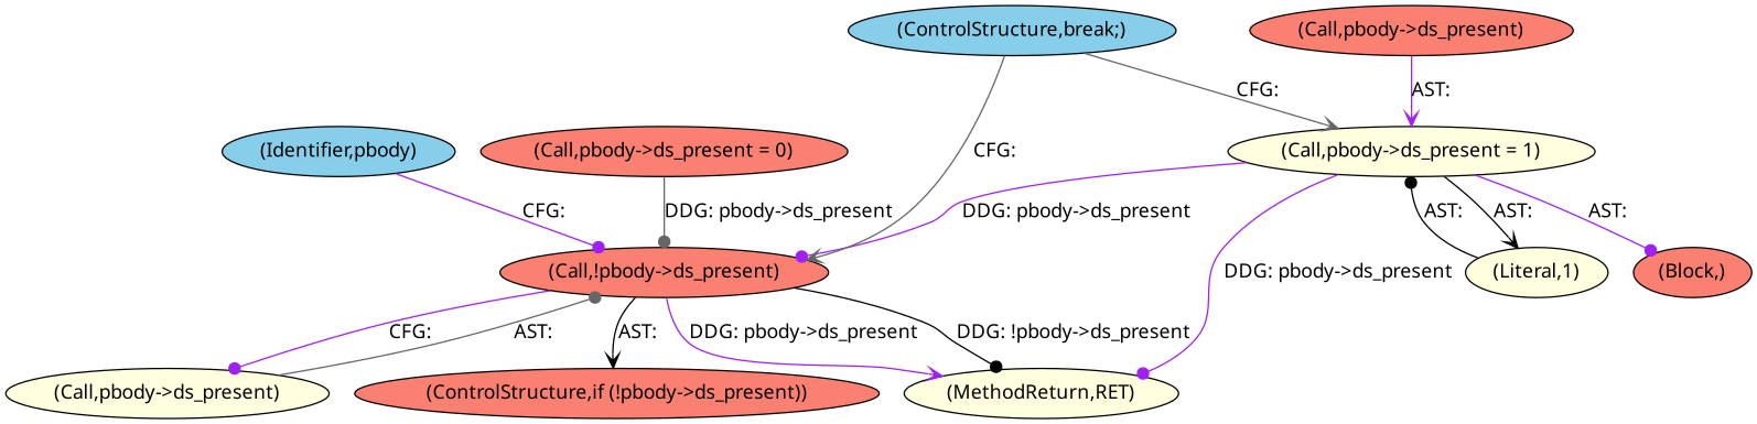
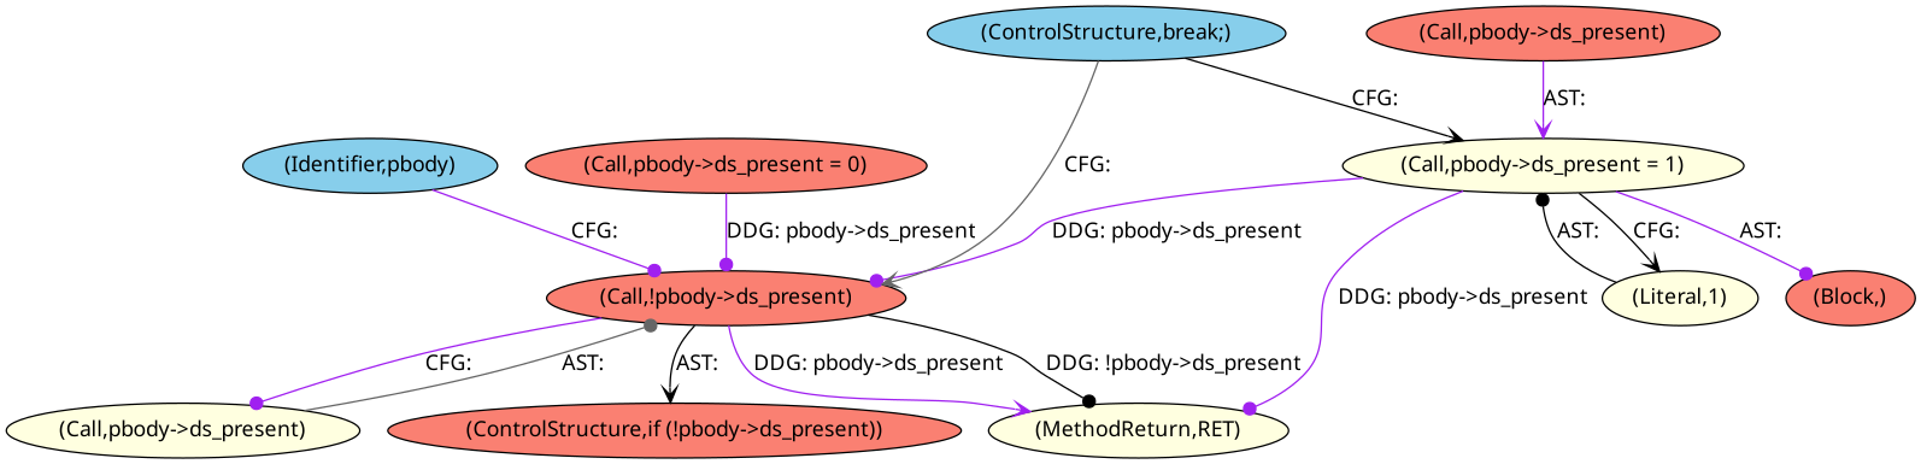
  digraph {
    fontname="Noto Sans"
    node [fillcolor=salmon fontname="Noto Sans" style=filled]
    edge [arrowhead=dot color=purple fontname="Noto Sans"]
    n1 [fillcolor=lightyellow label="(Call,pbody->ds_present = 1)"]
    n2 [label="(Call,!pbody->ds_present)"]
    n3 [label="(Block,)"]
    n4 [fillcolor=lightyellow label="(Literal,1)"]
    n5 [fillcolor=lightyellow label="(MethodReturn,RET)"]
    n6 [fillcolor=lightyellow label="(Call,pbody->ds_present)"]
    n7 [label="(ControlStructure,if (!pbody->ds_present))"]
    n8 [fillcolor=skyblue label="(Identifier,pbody)"]
    n9 [label="(Call,pbody->ds_present = 0)"]
    n10 [label="(Call,pbody->ds_present)"]
    n11 [fillcolor=skyblue label="(ControlStructure,break;)"]
    n1 -> n2 [label="DDG: pbody->ds_present"]
    n1 -> n3 [label="AST: "]
-   n1 -> n4 [arrowhead=vee color=black label="AST: "]
+   n1 -> n4 [arrowhead=vee color=black label="CFG: "]
    n1 -> n5 [label="DDG: pbody->ds_present"]
    n2 -> n5 [color=black label="DDG: !pbody->ds_present"]
    n2 -> n5 [arrowhead=vee label="DDG: pbody->ds_present"]
    n2 -> n6 [label="CFG: "]
    n2 -> n7 [arrowhead=vee color=black label="AST: "]
    n4 -> n1 [color=black label="AST: "]
    n6 -> n2 [color=gray40 label="AST: "]
    n8 -> n2 [label="CFG: "]
-   n9 -> n2 [color=gray40 label="DDG: pbody->ds_present"]
+   n9 -> n2 [label="DDG: pbody->ds_present"]
    n10 -> n1 [arrowhead=vee label="AST: "]
-   n11 -> n1 [arrowhead=vee color=gray40 label="CFG: "]
+   n11 -> n1 [arrowhead=vee color=black label="CFG: "]
    n11 -> n2 [arrowhead=vee color=gray40 label="CFG: "]
  }
